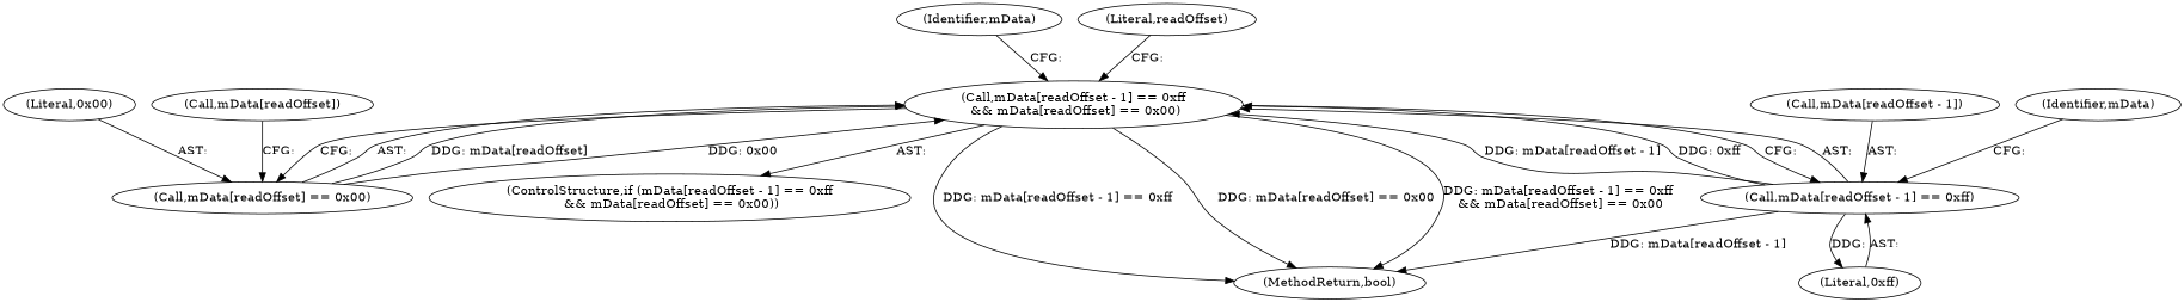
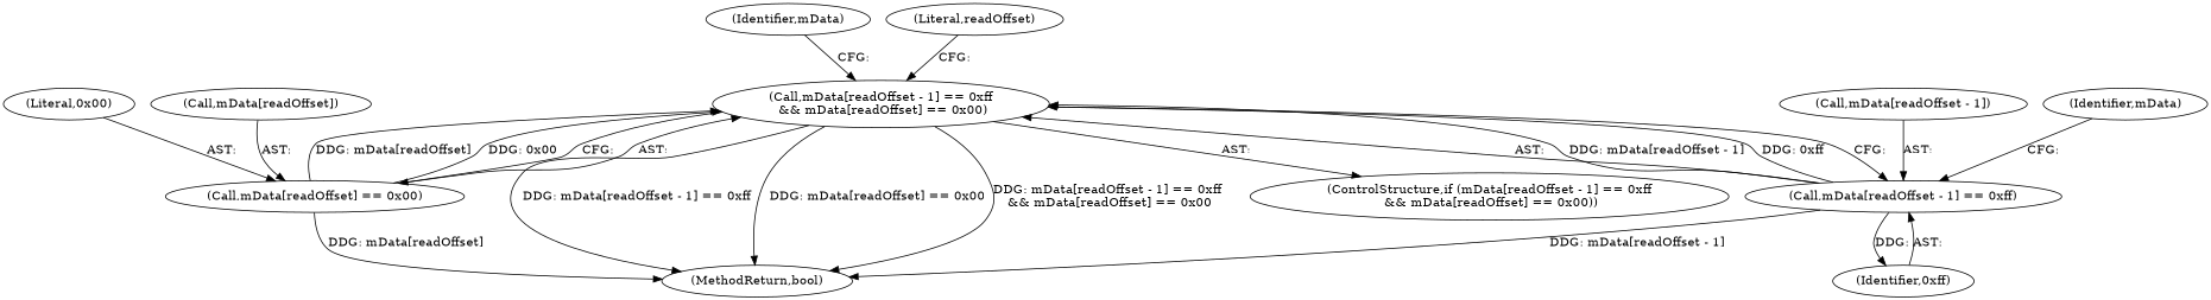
  digraph {
    n1 [label="(Call,mData[readOffset - 1] == 0xff\n && mData[readOffset] == 0x00)"]
    n2 [label="(Call,mData[readOffset - 1] == 0xff)"]
    n3 [label="(Call,mData[readOffset] == 0x00)"]
    n4 [label="(ControlStructure,if (mData[readOffset - 1] == 0xff\n && mData[readOffset] == 0x00))"]
    n5 [label="(MethodReturn,bool)"]
-   n6 [label="(Literal,0xff)"]
+   n6 [label="(Identifier,0xff)"]
    n7 [label="(Literal,0x00)"]
    n8 [label="(Identifier,mData)"]
    n9 [label="(Call,mData[readOffset - 1])"]
    n10 [label="(Identifier,mData)"]
    n11 [label="(Call,mData[readOffset])"]
    n12 [label="(Literal,readOffset)"]
    n1 -> n2 [label="CFG: "]
    n1 -> n3 [label="CFG: "]
    n1 -> n4 [label="AST: "]
    n1 -> n5 [label="DDG: mData[readOffset] == 0x00"]
    n1 -> n5 [label="DDG: mData[readOffset - 1] == 0xff\n && mData[readOffset] == 0x00"]
    n1 -> n5 [label="DDG: mData[readOffset - 1] == 0xff"]
    n2 -> n1 [label="AST: "]
    n2 -> n1 [label="DDG: mData[readOffset - 1]"]
    n2 -> n1 [label="DDG: 0xff"]
    n2 -> n5 [label="DDG: mData[readOffset - 1]"]
    n2 -> n6 [label="DDG: "]
    n3 -> n1 [label="AST: "]
    n3 -> n1 [label="DDG: mData[readOffset]"]
    n3 -> n1 [label="DDG: 0x00"]
+   n3 -> n5 [label="DDG: mData[readOffset]"]
    n6 -> n2 [label="AST: "]
    n7 -> n3 [label="AST: "]
    n8 -> n1 [label="CFG: "]
    n9 -> n2 [label="AST: "]
    n10 -> n2 [label="CFG: "]
-   n11 -> n3 [label="CFG: "]
+   n11 -> n3 [label="AST: "]
    n12 -> n1 [label="CFG: "]
  }
